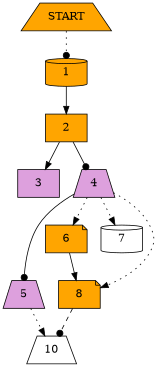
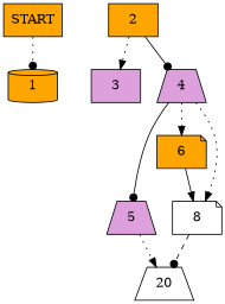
  digraph {
    node [fillcolor=orange shape=box style=filled]
    edge [arrowhead=normal style=dotted]
-   n1 [label=START shape=trapezium]
+   n1 [label=START]
    1 [shape=cylinder]
    2
    3 [fillcolor=plum]
    4 [fillcolor=plum shape=trapezium]
    5 [fillcolor=plum shape=trapezium]
    6 [shape=note]
-   7 [fillcolor=white shape=cylinder]
-   8 [shape=note]
-   10 [fillcolor=white shape=trapezium]
+   8 [fillcolor=white shape=note]
+   10 [fillcolor=white shape=trapezium label=20]
    n1 -> 1 [arrowhead=dot]
-   1 -> 2 [style=solid]
-   2 -> 3 [style=solid]
+   2 -> 3
    2 -> 4 [arrowhead=dot style=solid]
    4 -> 5 [arrowhead=dot style=solid]
    4 -> 6
-   4 -> 7
    4 -> 8
    5 -> 10
    6 -> 8 [style=solid]
    8 -> 10 [arrowhead=dot style=dashed]
  }
